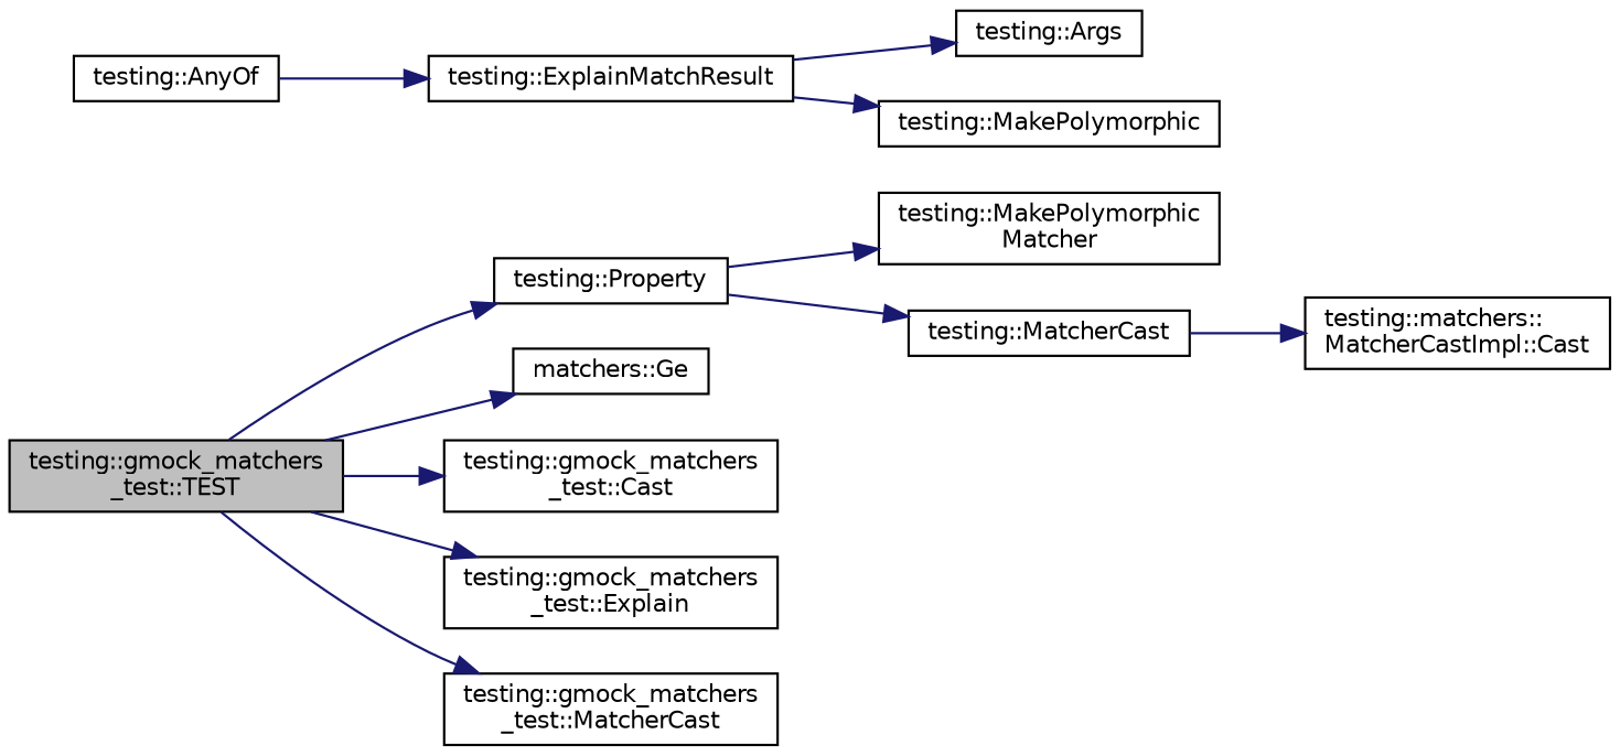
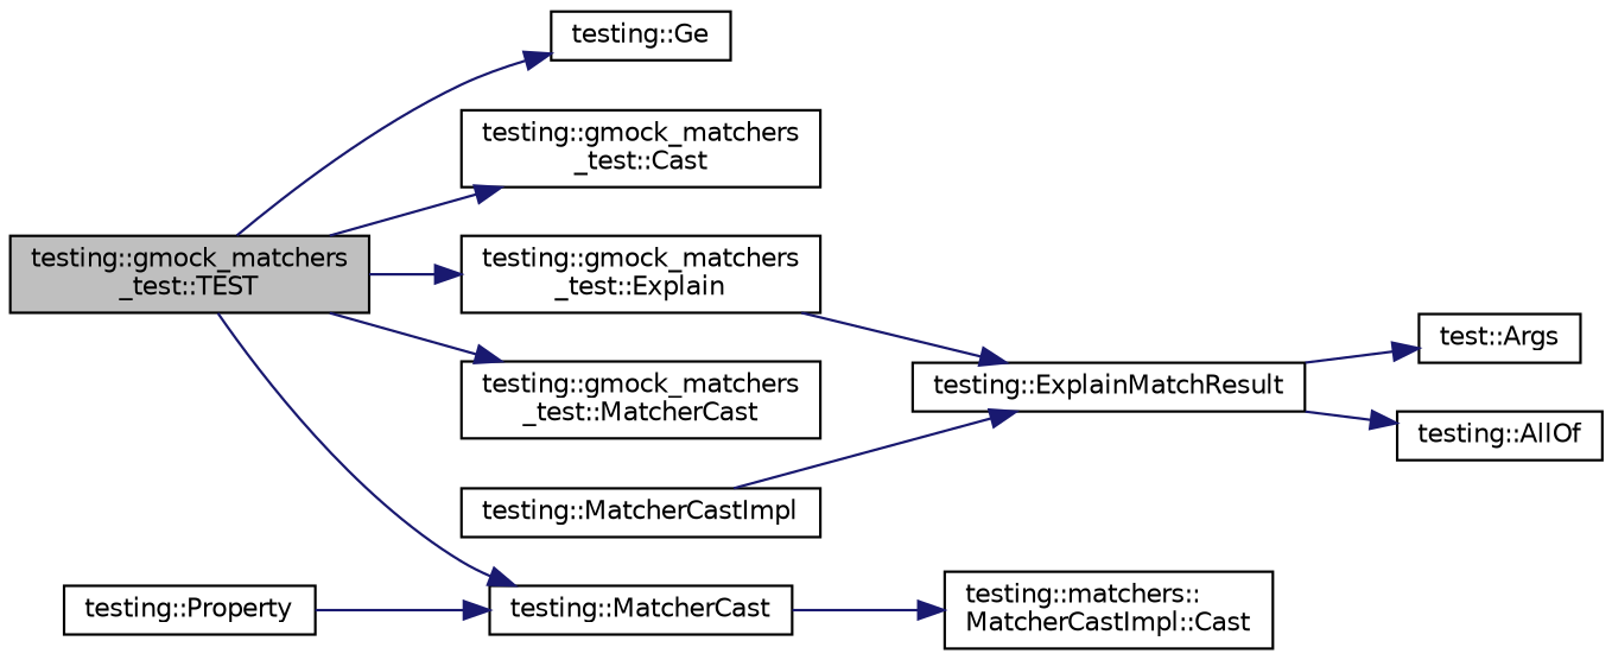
  digraph {
    rankdir=LR
    node [color=black fillcolor=white fontname=Helvetica fontsize=10 shape=record style=filled]
    edge [color=midnightblue fontname=Helvetica fontsize=10 labelfontname=Helvetica labelfontsize=10 style=solid]
    n1 [fillcolor=grey75 fontcolor=black height=0.2 label="testing::gmock_matchers\l_test::TEST" width=0.4]
    n2 [height=0.2 label="testing::Property" width=0.4]
-   n3 [height=0.2 label="matchers::Ge" width=0.4]
+   n3 [height=0.2 label="testing::Ge" width=0.4]
    n4 [height=0.2 label="testing::gmock_matchers\l_test::Cast" width=0.4]
    n5 [height=0.2 label="testing::gmock_matchers\l_test::Explain" width=0.4]
    n6 [height=0.2 label="testing::gmock_matchers\l_test::MatcherCast" width=0.4]
-   n7 [height=0.2 label="testing::MakePolymorphic\lMatcher" width=0.4]
    n8 [height=0.2 label="testing::MatcherCast" width=0.4]
    n9 [height=0.2 label="testing::ExplainMatchResult" width=0.4]
    n10 [height=0.2 label="testing::matchers::\lMatcherCastImpl::Cast" width=0.4]
-   n11 [height=0.2 label="testing::Args" width=0.4]
-   n12 [height=0.2 label="testing::MakePolymorphic" width=0.4]
-   n13 [height=0.2 label="testing::AnyOf" width=0.4]
-   n1 -> n2
+   n11 [height=0.2 label="test::Args" width=0.4]
+   n12 [height=0.2 label="testing::AllOf" width=0.4]
+   n13 [height=0.2 label="testing::MatcherCastImpl" width=0.4]
+   n1 -> n8
    n1 -> n3
    n1 -> n4
    n1 -> n5
    n1 -> n6
-   n2 -> n7
    n2 -> n8
+   n5 -> n9
    n8 -> n10
    n9 -> n11
    n9 -> n12
    n13 -> n9
  }
